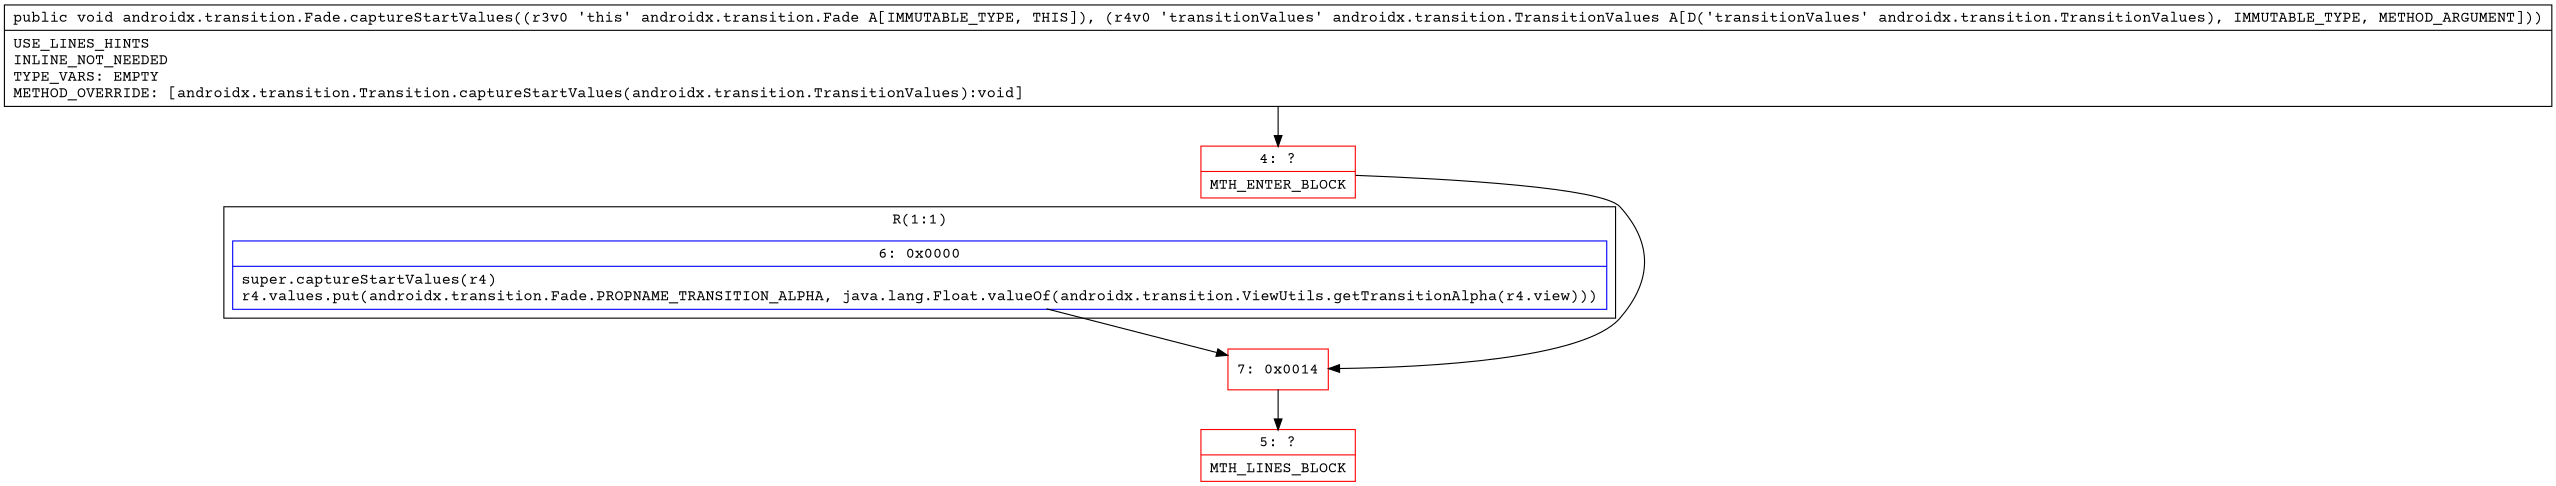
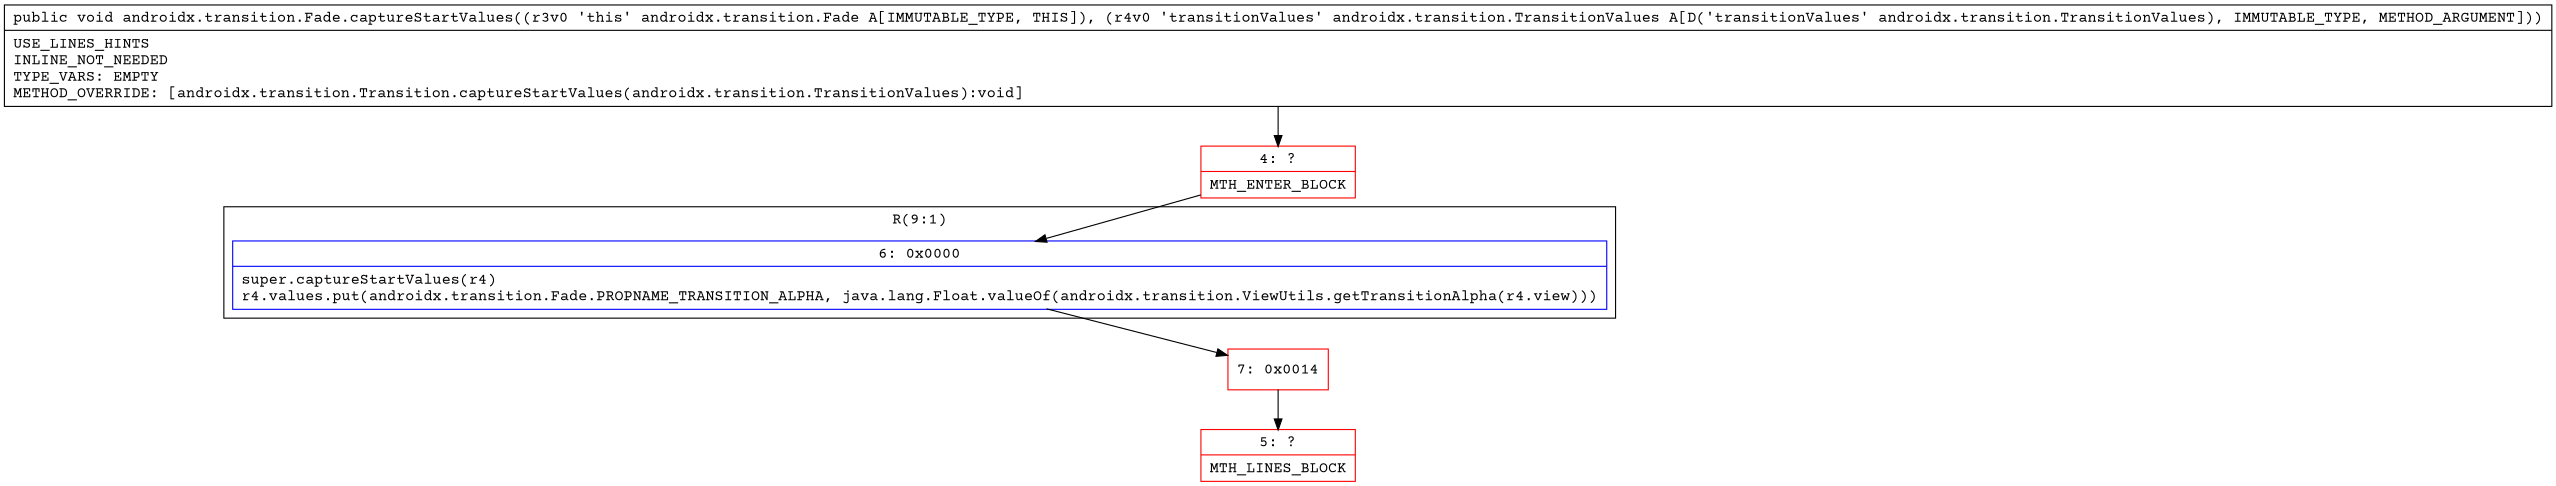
  digraph {
    fontname="Courier Prime"
    node [color=red fontname="Courier Prime" shape=record]
    edge [fontname="Courier Prime"]
    n1 [color=blue label="{6\:\ 0x0000|super.captureStartValues(r4)\lr4.values.put(androidx.transition.Fade.PROPNAME_TRANSITION_ALPHA, java.lang.Float.valueOf(androidx.transition.ViewUtils.getTransitionAlpha(r4.view)))\l}"]
    n2 [label="{7\:\ 0x0014}"]
    n3 [label="{5\:\ ?|MTH_LINES_BLOCK\l}"]
    n4 [label="{4\:\ ?|MTH_ENTER_BLOCK\l}"]
    n5 [label="{public void androidx.transition.Fade.captureStartValues((r3v0 'this' androidx.transition.Fade A[IMMUTABLE_TYPE, THIS]), (r4v0 'transitionValues' androidx.transition.TransitionValues A[D('transitionValues' androidx.transition.TransitionValues), IMMUTABLE_TYPE, METHOD_ARGUMENT]))  | USE_LINES_HINTS\lINLINE_NOT_NEEDED\lTYPE_VARS: EMPTY\lMETHOD_OVERRIDE: [androidx.transition.Transition.captureStartValues(androidx.transition.TransitionValues):void]\l}" color=""]
    subgraph cluster_1 {
-     label="R(1:1)"
+     label="R(9:1)"
      n1
    }
    n1 -> n2
    n2 -> n3
-   n4 -> n2
+   n4 -> n1
    n5 -> n4
  }
